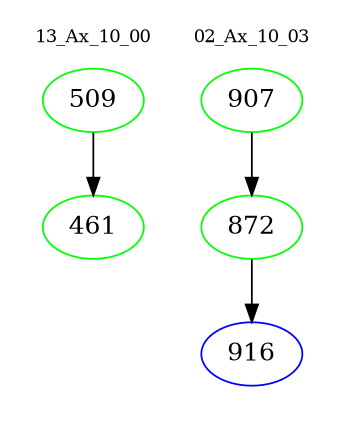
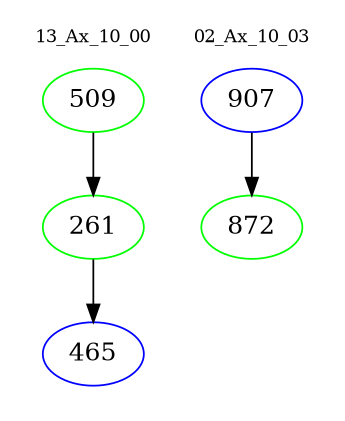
  digraph {
    node [color=green]
    edge [color=black]
-   n1 [label=461]
+   n1 [label=261]
    n2 [label=509]
+   n3 [color=blue label=465]
    n4 [label=872]
-   n5 [label=907]
-   n6 [color=blue label=916]
+   n5 [color=blue label=907]
    subgraph cluster_1 {
      color=white
      fontsize=10
      label="13_Ax_10_00"
      n1
      n2
+     n3
    }
    subgraph cluster_2 {
      color=white
      fontsize=10
      label="02_Ax_10_03"
      n4
      n5
-     n6
    }
+   n1 -> n3
    n2 -> n1
-   n4 -> n6
    n5 -> n4
  }
